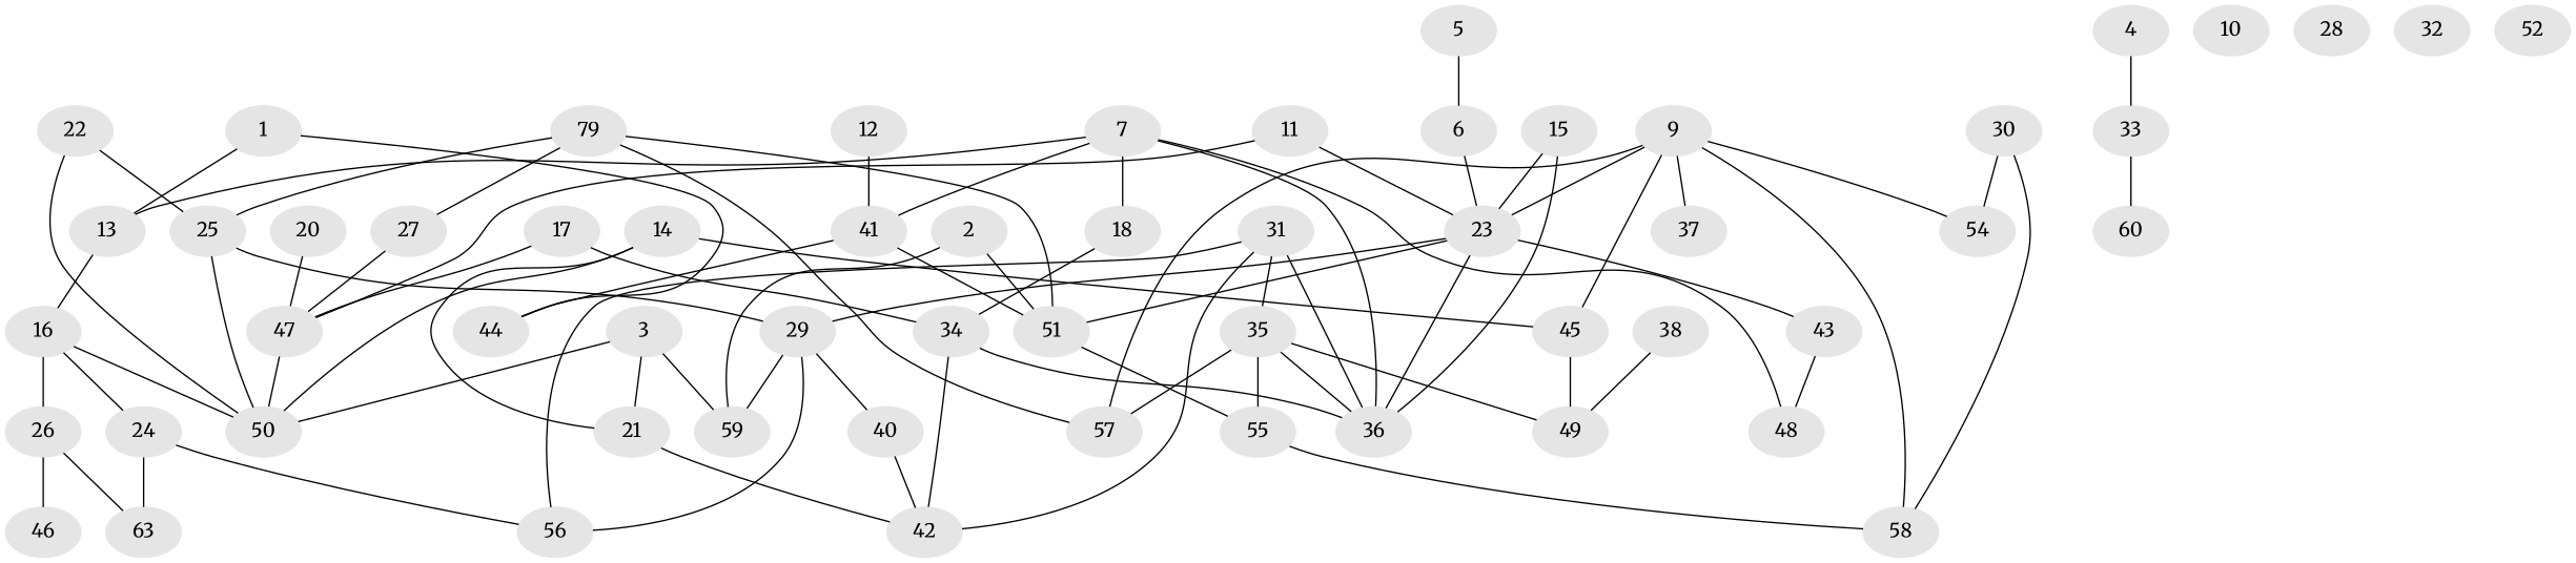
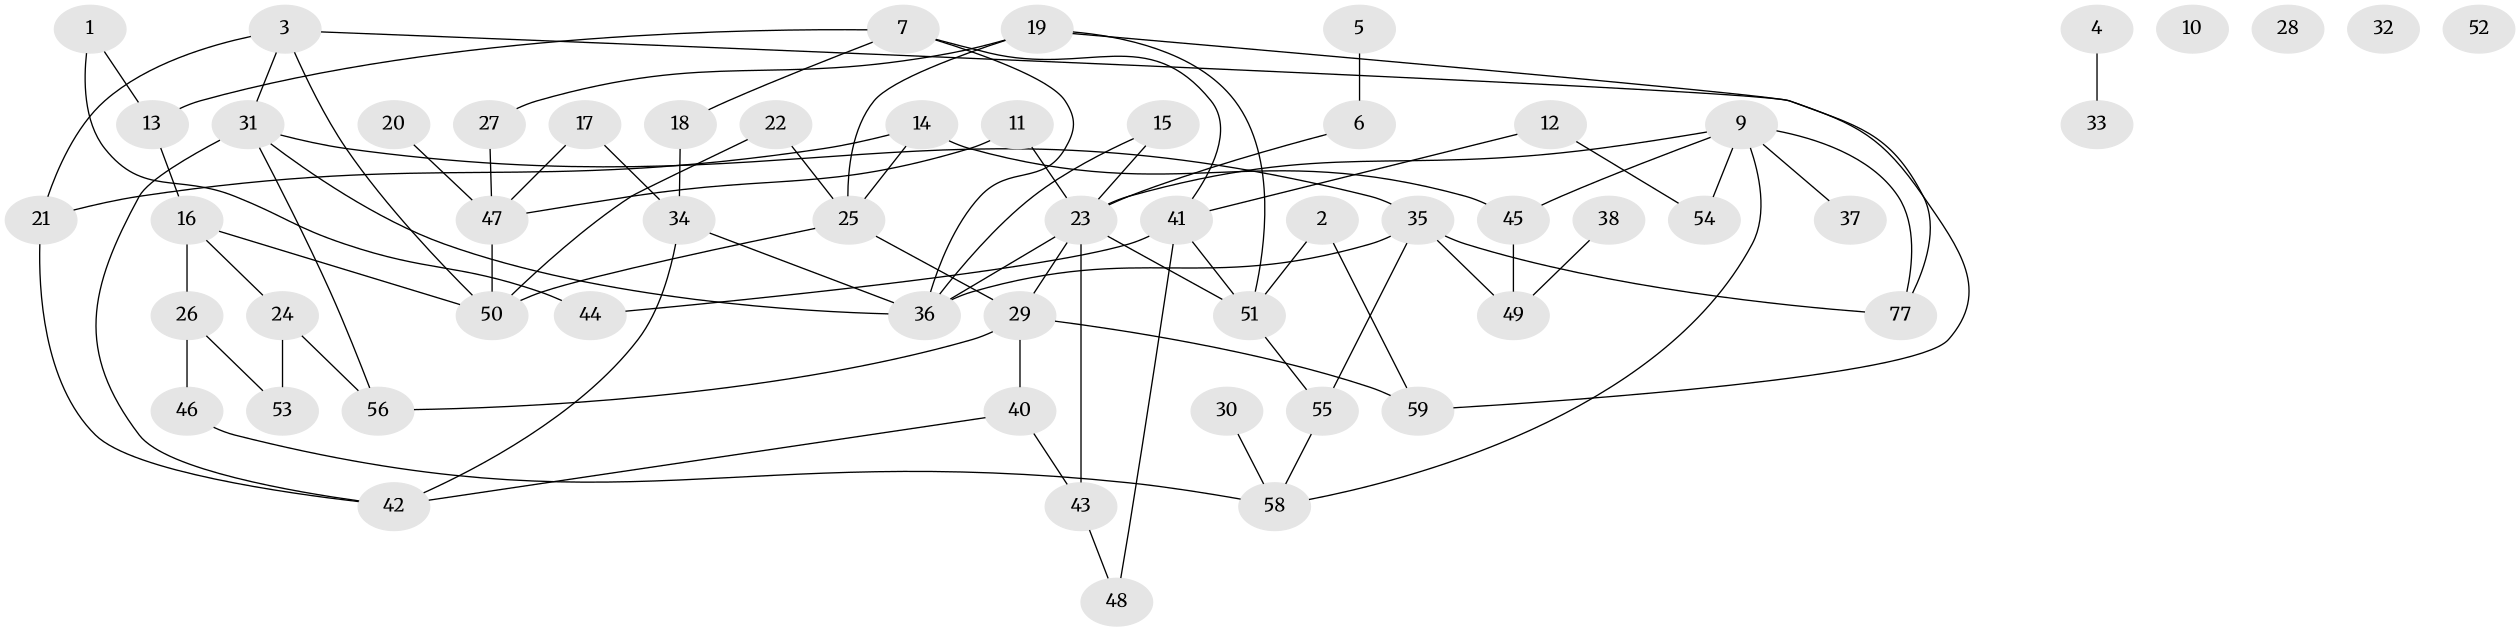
  graph {
    fontname=Merriweather
    node [color=gray90 fontname=Merriweather style=filled]
    edge [fontname=Merriweather]
    1
    13
    44
    16
    2
    51
    59
    55
    3
    21
    31
    50
    42
    36
    56
    35
    4
    33
-   60
    5
    6
    23
    29
    43
    7
    18
    41
    48
    34
    26
-   53 [label=63]
+   53
    46
    9
    37
    45
    54
-   57
+   57 [label=77]
    58
    49
    10
    11
    47
    12
    24
    14
    25
    15
    17
-   19 [label=79]
+   19
    27
    20
    22
    40
    28
    30
    32
    38
    52
    1 -- 13
    1 -- 44
    13 -- 16
    16 -- 50
    16 -- 26
    16 -- 24
    2 -- 51
    2 -- 59
    51 -- 55
    55 -- 58
    3 -- 59
    3 -- 21
+   3 -- 31
    3 -- 50
    21 -- 42
    31 -- 42
    31 -- 36
    31 -- 56
    31 -- 35
    35 -- 55
    35 -- 36
    35 -- 57
    35 -- 49
    4 -- 33
-   33 -- 60
    5 -- 6
    6 -- 23
    23 -- 51
    23 -- 36
    23 -- 29
    23 -- 43
    29 -- 59
    29 -- 56
    29 -- 40
    43 -- 48
    7 -- 13
    7 -- 36
    7 -- 18
    7 -- 41
-   7 -- 48
+   41 -- 48
    18 -- 34
    41 -- 44
    41 -- 51
    34 -- 42
    34 -- 36
    26 -- 53
    26 -- 46
+   46 -- 58
    9 -- 23
    9 -- 37
    9 -- 45
    9 -- 54
    9 -- 57
    9 -- 58
    45 -- 49
    11 -- 23
    11 -- 47
    47 -- 50
    12 -- 41
    24 -- 56
    24 -- 53
    14 -- 21
    14 -- 45
-   14 -- 50
+   14 -- 25
    25 -- 50
    25 -- 29
    15 -- 36
    15 -- 23
    17 -- 34
    17 -- 47
    19 -- 51
    19 -- 57
    19 -- 25
    19 -- 27
    27 -- 47
    20 -- 47
    22 -- 50
    22 -- 25
    40 -- 42
-   30 -- 54
+   40 -- 43
+   12 -- 54
    30 -- 58
    38 -- 49
  }
